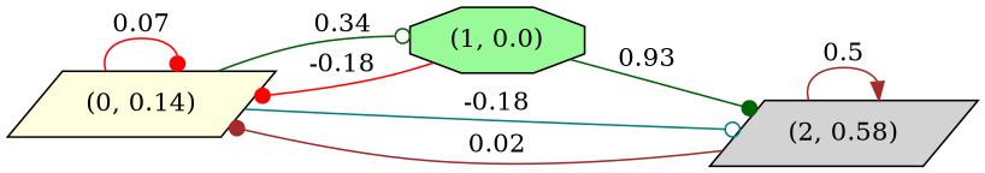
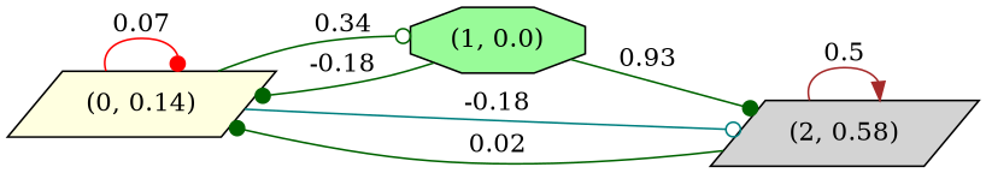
  digraph {
    rankdir=LR
    node [color=black shape=parallelogram style=filled]
    edge [arrowhead=dot color=red]
    n1 [fillcolor=lightyellow label="(0, 0.14)"]
    n2 [fillcolor=palegreen label="(1, 0.0)" shape=octagon]
    n3 [fillcolor=lightgrey label="(2, 0.58)"]
    n1 -> n1 [label=0.07]
    n1 -> n2 [arrowhead=odot color=darkgreen label=0.34]
    n1 -> n3 [arrowhead=odot color=teal label=-0.18]
-   n2 -> n1 [label=-0.18]
+   n2 -> n1 [color=darkgreen label=-0.18]
    n2 -> n3 [color=darkgreen label=0.93]
-   n3 -> n1 [color=brown label=0.02]
+   n3 -> n1 [color=darkgreen label=0.02]
    n3 -> n3 [arrowhead=normal color=brown label=0.5]
  }
